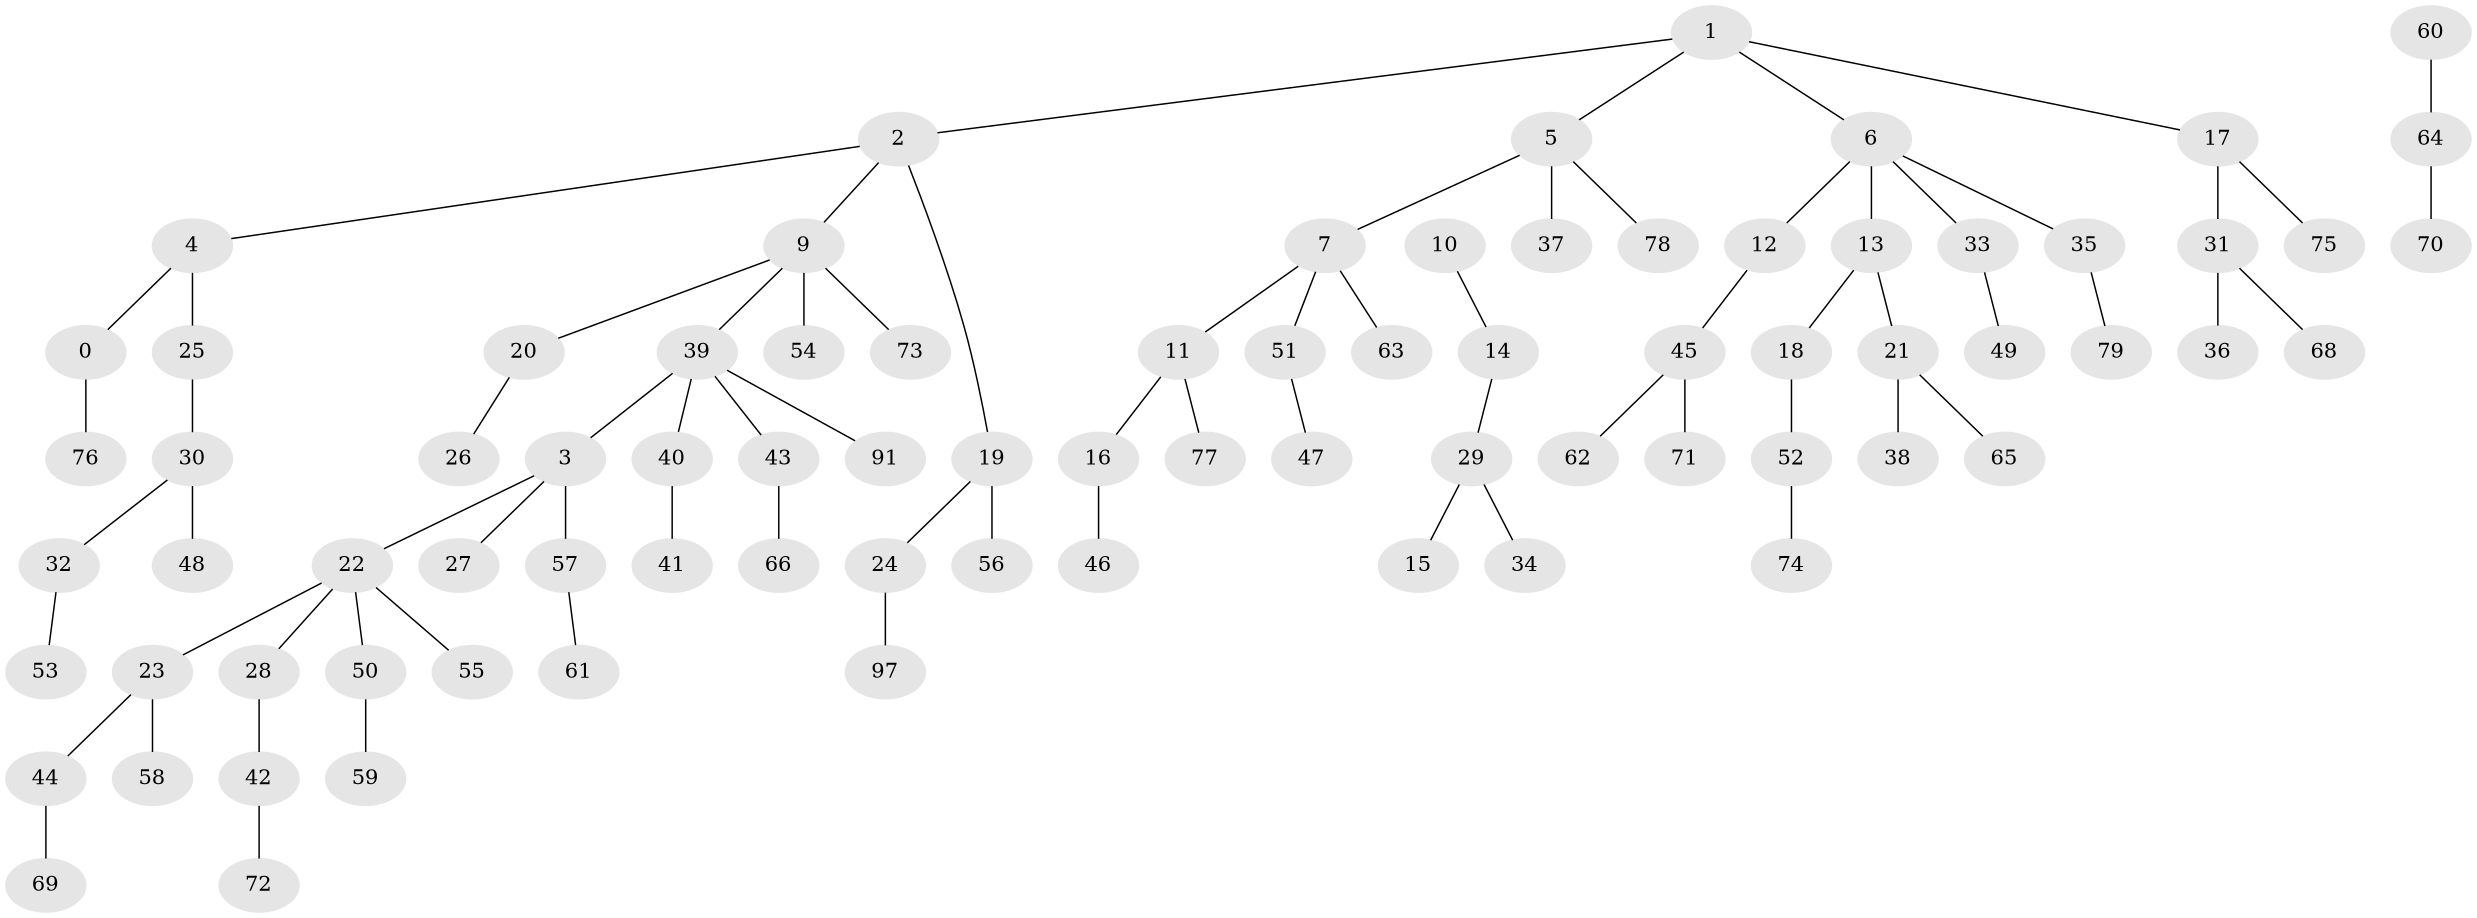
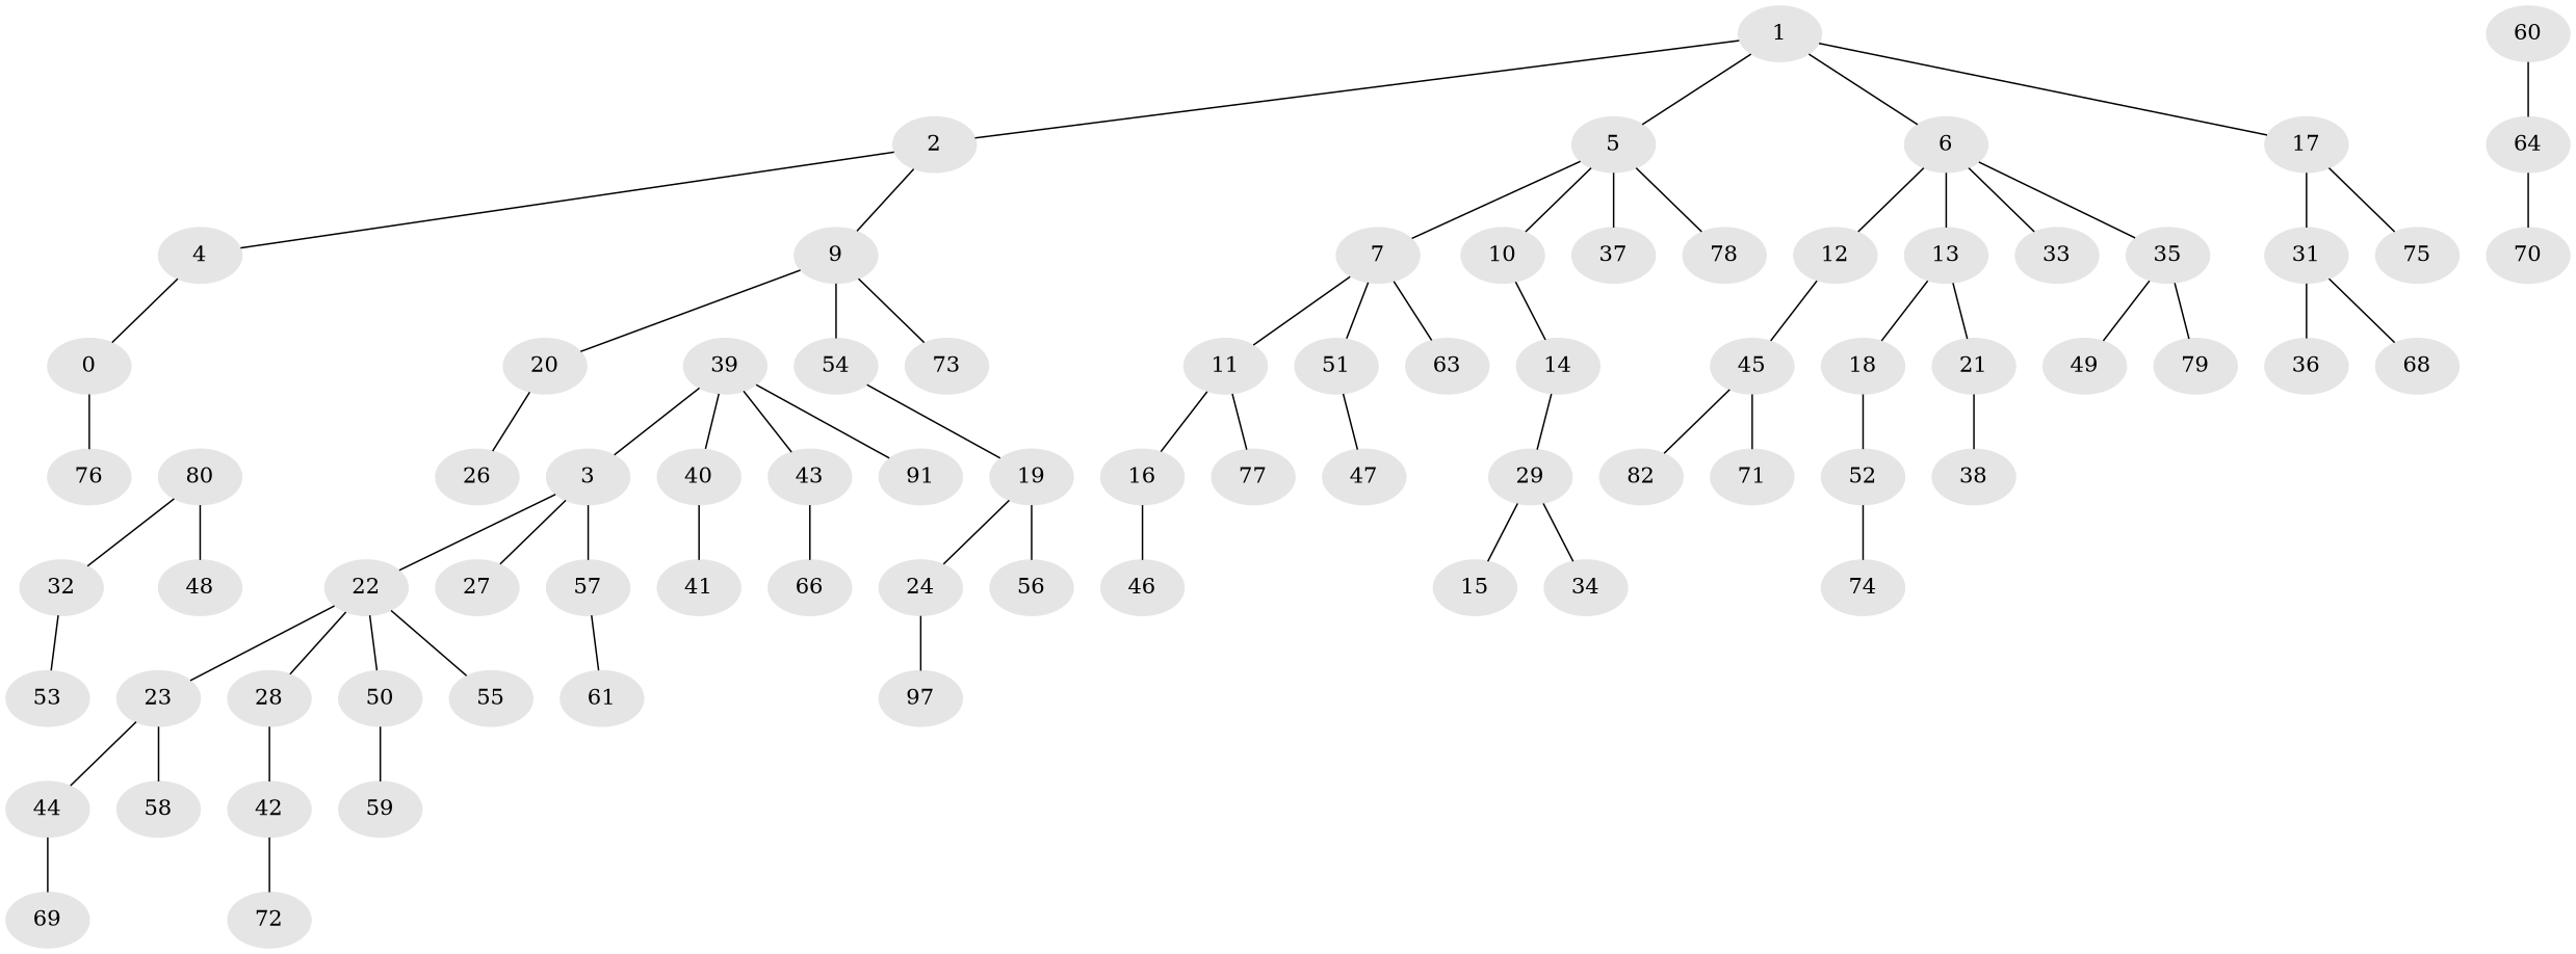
  graph {
    node [color=gray90 style=filled]
    1
    2
    5
    6
    17
    4
    9
    19
    7
    10
    37
    78
    12
    13
    33
    35
    31
    75
    3
    22
    27
    57
    n23 [label=0]
-   25
    20
    39
    54
    73
    24
    56
    23
    28
    50
    55
    61
    76
-   30
+   30 [label=80]
    11
    51
    63
    14
    45
    18
    21
    49
    79
    16
    77
    47
    26
    40
    43
    n53 [label=91]
    29
    46
-   62
+   62 [label=82]
    71
    52
    38
-   65
    60
    64
    15
    34
    36
    68
    74
    n68 [label=97]
    44
    58
    42
    59
    69
    32
    48
    72
    53
    41
    66
    70
    1 -- 2
    1 -- 5
    1 -- 6
    1 -- 17
    2 -- 4
    2 -- 9
-   2 -- 19
+   54 -- 19
    5 -- 7
+   5 -- 10
    5 -- 37
    5 -- 78
    6 -- 12
    6 -- 13
    6 -- 33
    6 -- 35
    17 -- 31
    17 -- 75
    4 -- n23
-   4 -- 25
    9 -- 20
-   9 -- 39
    9 -- 54
    9 -- 73
    19 -- 24
    19 -- 56
    7 -- 11
    7 -- 51
    7 -- 63
    10 -- 14
    12 -- 45
    13 -- 18
    13 -- 21
-   33 -- 49
+   35 -- 49
    35 -- 79
    31 -- 36
    31 -- 68
    3 -- 22
    3 -- 27
    3 -- 57
    22 -- 23
    22 -- 28
    22 -- 50
    22 -- 55
    57 -- 61
    n23 -- 76
-   25 -- 30
    20 -- 26
    39 -- 3
    39 -- 40
    39 -- 43
    39 -- n53
    24 -- n68
    23 -- 44
    23 -- 58
    28 -- 42
    50 -- 59
    30 -- 32
    30 -- 48
    11 -- 16
    11 -- 77
    51 -- 47
    14 -- 29
    45 -- 62
    45 -- 71
    18 -- 52
    21 -- 38
-   21 -- 65
    16 -- 46
    40 -- 41
    43 -- 66
    29 -- 15
    29 -- 34
    52 -- 74
    60 -- 64
    64 -- 70
    44 -- 69
    42 -- 72
    32 -- 53
  }
